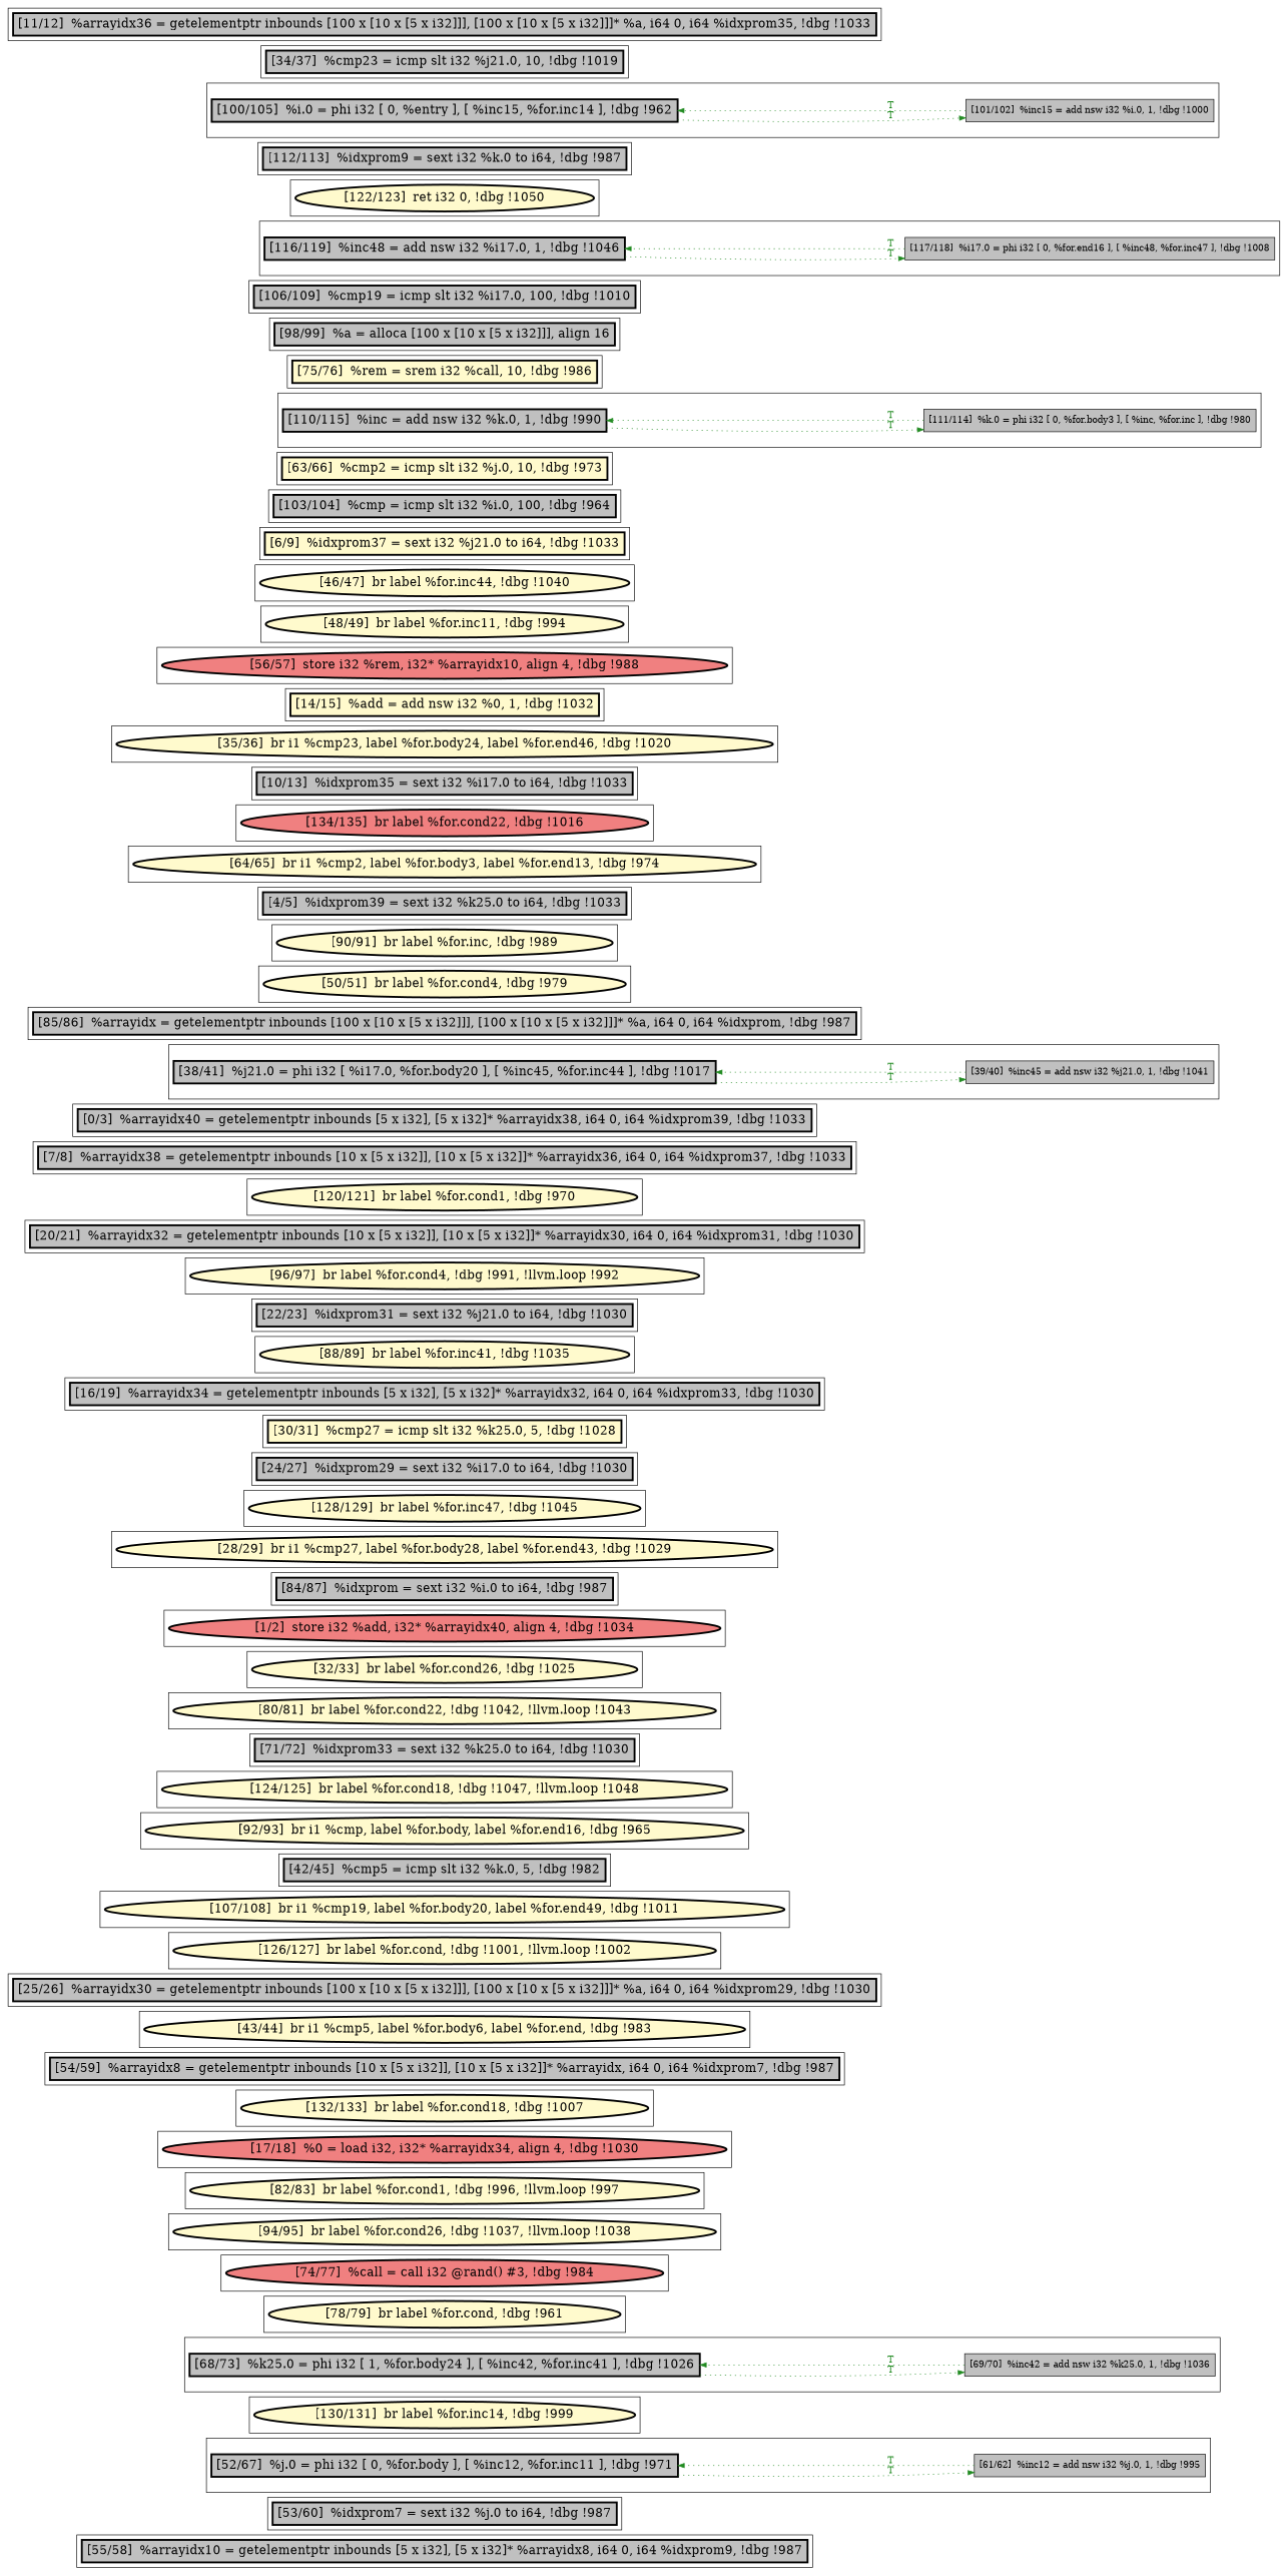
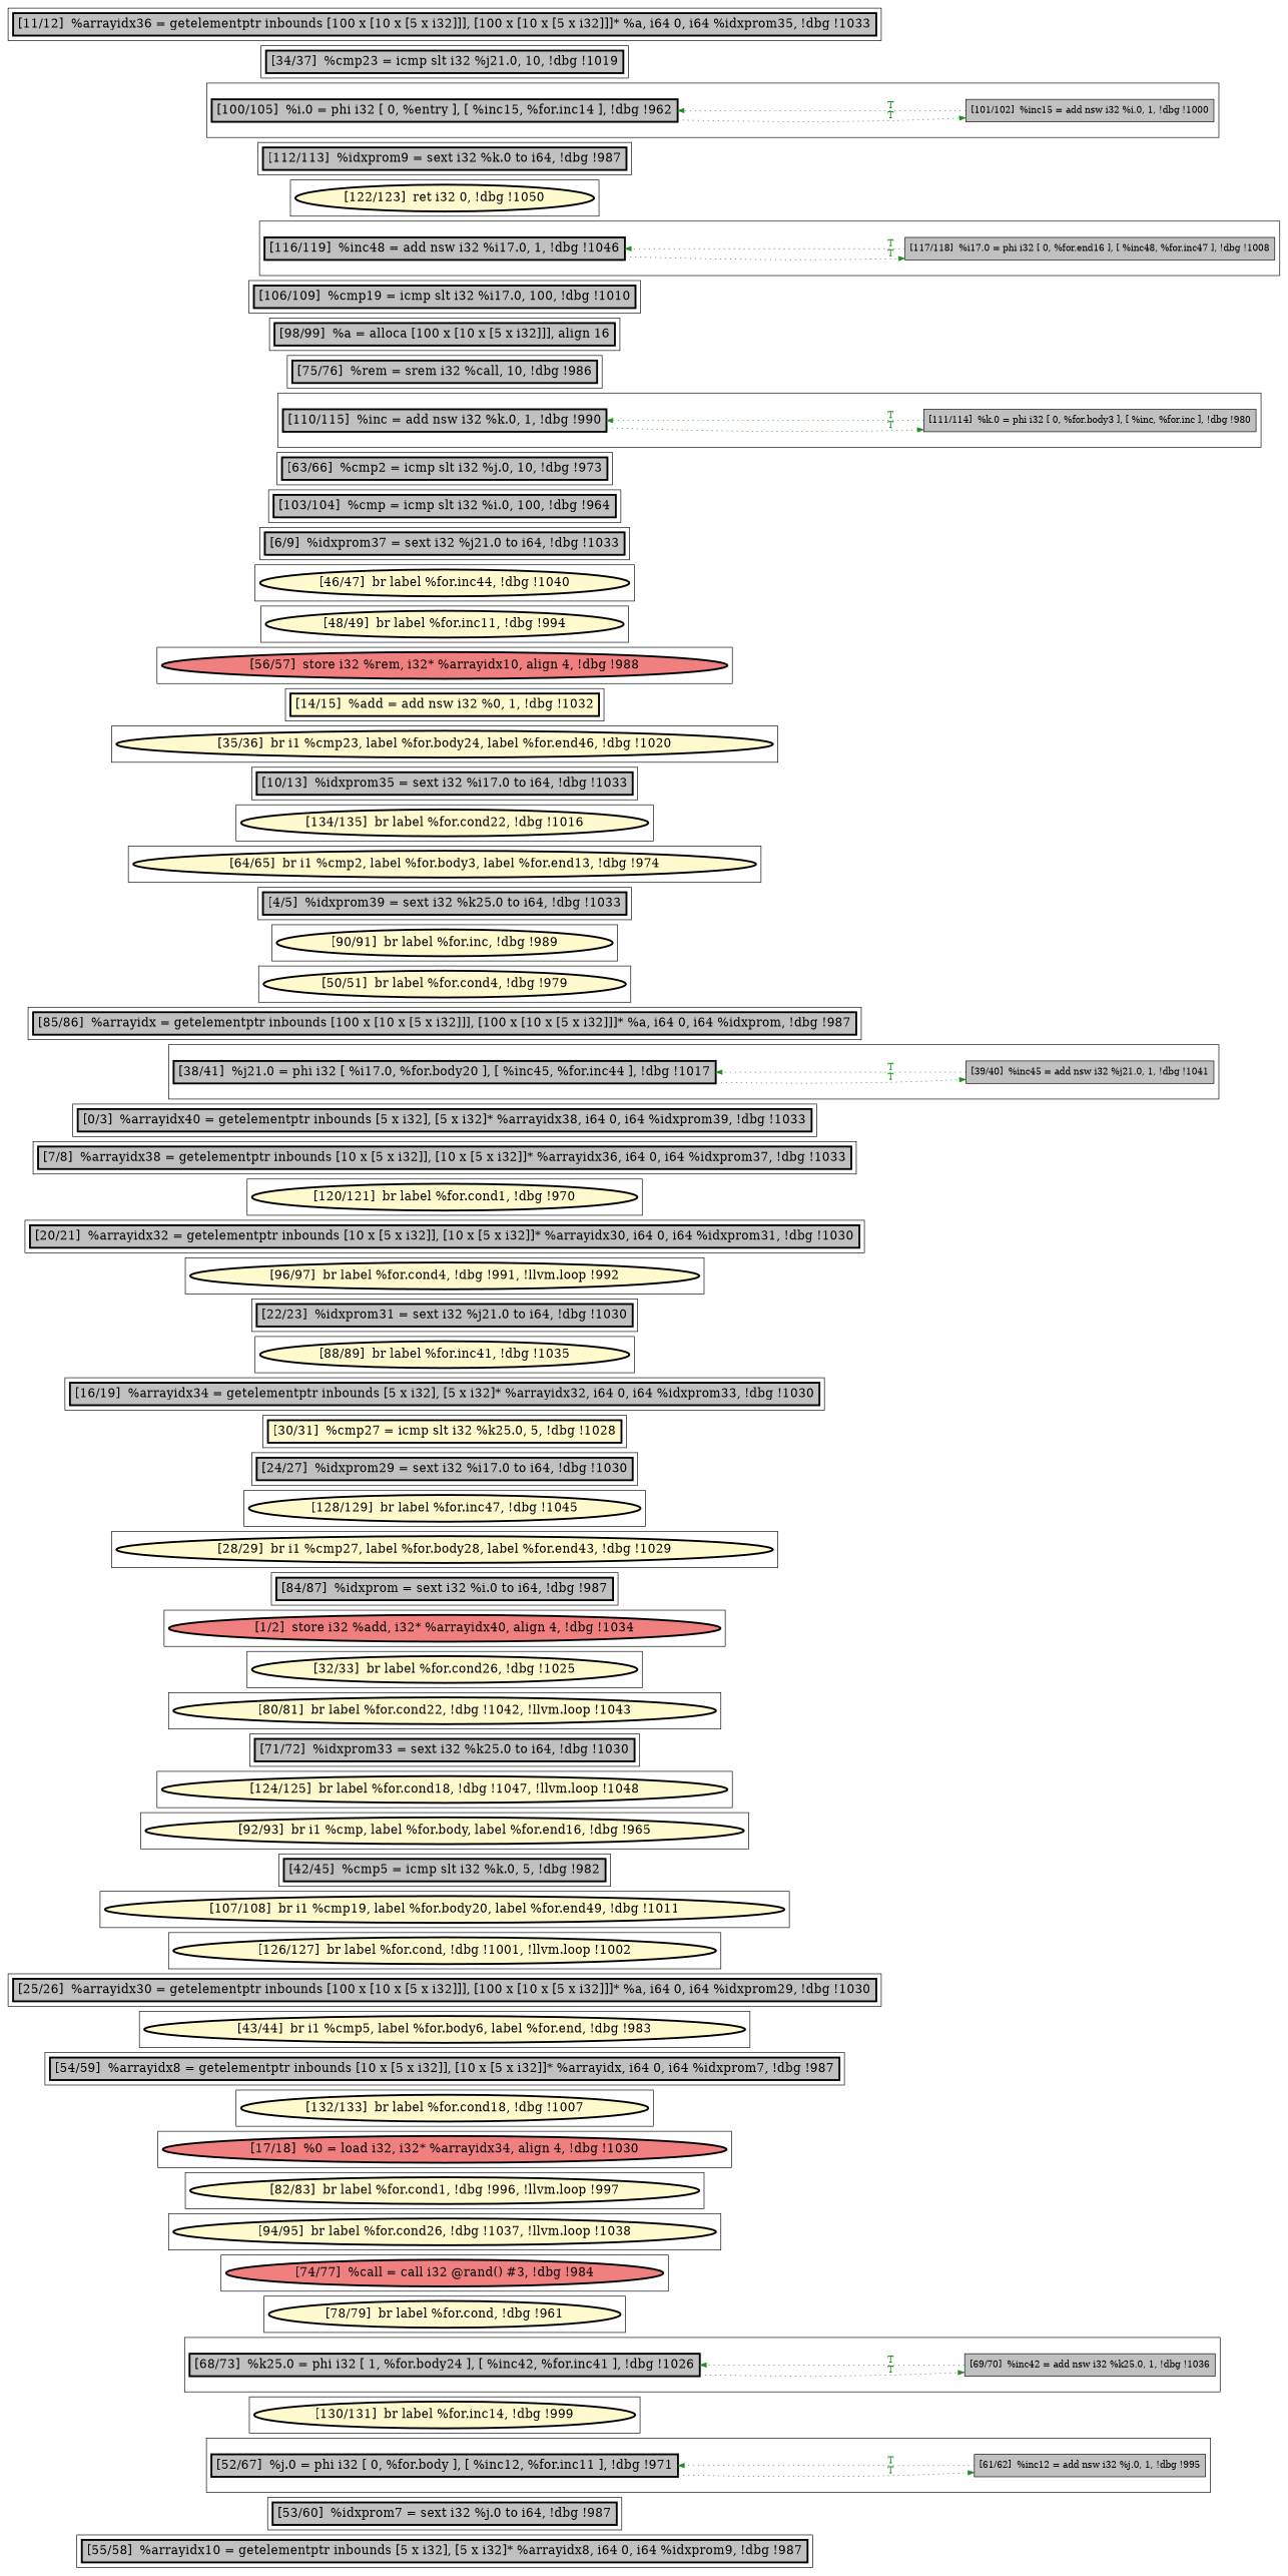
  digraph {
    fontname="DejaVu Serif"
    rankdir=LR
    node [fillcolor=grey fontname="DejaVu Serif" fontsize=20 penwidth=3.0 shape=rectangle style=filled]
    edge [color=forestgreen fontcolor=forestgreen fontname="DejaVu Serif" style=dotted]
    n1 [label="[55/58]  %arrayidx10 = getelementptr inbounds [5 x i32], [5 x i32]* %arrayidx8, i64 0, i64 %idxprom9, !dbg !987"]
    n2 [label="[53/60]  %idxprom7 = sext i32 %j.0 to i64, !dbg !987"]
    n3 [label="[52/67]  %j.0 = phi i32 [ 0, %for.body ], [ %inc12, %for.inc11 ], !dbg !971"]
    n4 [label="[61/62]  %inc12 = add nsw i32 %j.0, 1, !dbg !995" fontsize="" penwidth=""]
    n5 [fillcolor=lemonchiffon label="[130/131]  br label %for.inc14, !dbg !999" shape=ellipse]
    n6 [label="[68/73]  %k25.0 = phi i32 [ 1, %for.body24 ], [ %inc42, %for.inc41 ], !dbg !1026"]
    n7 [label="[69/70]  %inc42 = add nsw i32 %k25.0, 1, !dbg !1036" fontsize="" penwidth=""]
    n8 [fillcolor=lemonchiffon label="[78/79]  br label %for.cond, !dbg !961" shape=ellipse]
    n9 [fillcolor=lightcoral label="[74/77]  %call = call i32 @rand() #3, !dbg !984" shape=ellipse]
    n10 [fillcolor=lemonchiffon label="[94/95]  br label %for.cond26, !dbg !1037, !llvm.loop !1038" shape=ellipse]
    n11 [fillcolor=lemonchiffon label="[82/83]  br label %for.cond1, !dbg !996, !llvm.loop !997" shape=ellipse]
    n12 [fillcolor=lightcoral label="[17/18]  %0 = load i32, i32* %arrayidx34, align 4, !dbg !1030" shape=ellipse]
    n13 [fillcolor=lemonchiffon label="[132/133]  br label %for.cond18, !dbg !1007" shape=ellipse]
    n14 [label="[54/59]  %arrayidx8 = getelementptr inbounds [10 x [5 x i32]], [10 x [5 x i32]]* %arrayidx, i64 0, i64 %idxprom7, !dbg !987"]
    n15 [fillcolor=lemonchiffon label="[43/44]  br i1 %cmp5, label %for.body6, label %for.end, !dbg !983" shape=ellipse]
    n16 [label="[25/26]  %arrayidx30 = getelementptr inbounds [100 x [10 x [5 x i32]]], [100 x [10 x [5 x i32]]]* %a, i64 0, i64 %idxprom29, !dbg !1030"]
    n17 [fillcolor=lemonchiffon label="[126/127]  br label %for.cond, !dbg !1001, !llvm.loop !1002" shape=ellipse]
    n18 [fillcolor=lemonchiffon label="[107/108]  br i1 %cmp19, label %for.body20, label %for.end49, !dbg !1011" shape=ellipse]
    n19 [label="[42/45]  %cmp5 = icmp slt i32 %k.0, 5, !dbg !982"]
    n20 [fillcolor=lemonchiffon label="[92/93]  br i1 %cmp, label %for.body, label %for.end16, !dbg !965" shape=ellipse]
    n21 [fillcolor=lemonchiffon label="[124/125]  br label %for.cond18, !dbg !1047, !llvm.loop !1048" shape=ellipse]
    n22 [label="[71/72]  %idxprom33 = sext i32 %k25.0 to i64, !dbg !1030"]
    n23 [fillcolor=lemonchiffon label="[80/81]  br label %for.cond22, !dbg !1042, !llvm.loop !1043" shape=ellipse]
    n24 [fillcolor=lemonchiffon label="[32/33]  br label %for.cond26, !dbg !1025" shape=ellipse]
    n25 [fillcolor=lightcoral label="[1/2]  store i32 %add, i32* %arrayidx40, align 4, !dbg !1034" shape=ellipse]
    n26 [label="[84/87]  %idxprom = sext i32 %i.0 to i64, !dbg !987"]
    n27 [fillcolor=lemonchiffon label="[28/29]  br i1 %cmp27, label %for.body28, label %for.end43, !dbg !1029" shape=ellipse]
    n28 [fillcolor=lemonchiffon label="[128/129]  br label %for.inc47, !dbg !1045" shape=ellipse]
    n29 [label="[24/27]  %idxprom29 = sext i32 %i17.0 to i64, !dbg !1030"]
    n30 [fillcolor=lemonchiffon label="[30/31]  %cmp27 = icmp slt i32 %k25.0, 5, !dbg !1028"]
    n31 [label="[16/19]  %arrayidx34 = getelementptr inbounds [5 x i32], [5 x i32]* %arrayidx32, i64 0, i64 %idxprom33, !dbg !1030"]
    n32 [fillcolor=lemonchiffon label="[88/89]  br label %for.inc41, !dbg !1035" shape=ellipse]
    n33 [label="[22/23]  %idxprom31 = sext i32 %j21.0 to i64, !dbg !1030"]
    n34 [fillcolor=lemonchiffon label="[96/97]  br label %for.cond4, !dbg !991, !llvm.loop !992" shape=ellipse]
    n35 [label="[20/21]  %arrayidx32 = getelementptr inbounds [10 x [5 x i32]], [10 x [5 x i32]]* %arrayidx30, i64 0, i64 %idxprom31, !dbg !1030"]
    n36 [fillcolor=lemonchiffon label="[120/121]  br label %for.cond1, !dbg !970" shape=ellipse]
    n37 [label="[7/8]  %arrayidx38 = getelementptr inbounds [10 x [5 x i32]], [10 x [5 x i32]]* %arrayidx36, i64 0, i64 %idxprom37, !dbg !1033"]
    n38 [label="[0/3]  %arrayidx40 = getelementptr inbounds [5 x i32], [5 x i32]* %arrayidx38, i64 0, i64 %idxprom39, !dbg !1033"]
    n39 [label="[38/41]  %j21.0 = phi i32 [ %i17.0, %for.body20 ], [ %inc45, %for.inc44 ], !dbg !1017"]
    n40 [label="[39/40]  %inc45 = add nsw i32 %j21.0, 1, !dbg !1041" fontsize="" penwidth=""]
    n41 [label="[85/86]  %arrayidx = getelementptr inbounds [100 x [10 x [5 x i32]]], [100 x [10 x [5 x i32]]]* %a, i64 0, i64 %idxprom, !dbg !987"]
    n42 [fillcolor=lemonchiffon label="[50/51]  br label %for.cond4, !dbg !979" shape=ellipse]
    n43 [fillcolor=lemonchiffon label="[90/91]  br label %for.inc, !dbg !989" shape=ellipse]
    n44 [label="[4/5]  %idxprom39 = sext i32 %k25.0 to i64, !dbg !1033"]
    n45 [fillcolor=lemonchiffon label="[64/65]  br i1 %cmp2, label %for.body3, label %for.end13, !dbg !974" shape=ellipse]
-   n46 [fillcolor=lightcoral label="[134/135]  br label %for.cond22, !dbg !1016" shape=ellipse]
+   n46 [fillcolor=lemonchiffon label="[134/135]  br label %for.cond22, !dbg !1016" shape=ellipse]
    n47 [label="[10/13]  %idxprom35 = sext i32 %i17.0 to i64, !dbg !1033"]
    n48 [fillcolor=lemonchiffon label="[35/36]  br i1 %cmp23, label %for.body24, label %for.end46, !dbg !1020" shape=ellipse]
    n49 [fillcolor=lemonchiffon label="[14/15]  %add = add nsw i32 %0, 1, !dbg !1032"]
    n50 [fillcolor=lightcoral label="[56/57]  store i32 %rem, i32* %arrayidx10, align 4, !dbg !988" shape=ellipse]
    n51 [fillcolor=lemonchiffon label="[48/49]  br label %for.inc11, !dbg !994" shape=ellipse]
    n52 [fillcolor=lemonchiffon label="[46/47]  br label %for.inc44, !dbg !1040" shape=ellipse]
-   n53 [fillcolor=lemonchiffon label="[6/9]  %idxprom37 = sext i32 %j21.0 to i64, !dbg !1033"]
+   n53 [label="[6/9]  %idxprom37 = sext i32 %j21.0 to i64, !dbg !1033"]
    n54 [label="[103/104]  %cmp = icmp slt i32 %i.0, 100, !dbg !964"]
-   n55 [fillcolor=lemonchiffon label="[63/66]  %cmp2 = icmp slt i32 %j.0, 10, !dbg !973"]
+   n55 [label="[63/66]  %cmp2 = icmp slt i32 %j.0, 10, !dbg !973"]
    n56 [label="[110/115]  %inc = add nsw i32 %k.0, 1, !dbg !990"]
    n57 [label="[111/114]  %k.0 = phi i32 [ 0, %for.body3 ], [ %inc, %for.inc ], !dbg !980" fontsize="" penwidth=""]
-   n58 [fillcolor=lemonchiffon label="[75/76]  %rem = srem i32 %call, 10, !dbg !986"]
+   n58 [label="[75/76]  %rem = srem i32 %call, 10, !dbg !986"]
    n59 [label="[98/99]  %a = alloca [100 x [10 x [5 x i32]]], align 16"]
    n60 [label="[106/109]  %cmp19 = icmp slt i32 %i17.0, 100, !dbg !1010"]
    n61 [label="[116/119]  %inc48 = add nsw i32 %i17.0, 1, !dbg !1046"]
    n62 [label="[117/118]  %i17.0 = phi i32 [ 0, %for.end16 ], [ %inc48, %for.inc47 ], !dbg !1008" fontsize="" penwidth=""]
    n63 [fillcolor=lemonchiffon label="[122/123]  ret i32 0, !dbg !1050" shape=ellipse]
    n64 [label="[112/113]  %idxprom9 = sext i32 %k.0 to i64, !dbg !987"]
    n65 [label="[100/105]  %i.0 = phi i32 [ 0, %entry ], [ %inc15, %for.inc14 ], !dbg !962"]
    n66 [label="[101/102]  %inc15 = add nsw i32 %i.0, 1, !dbg !1000" fontsize="" penwidth=""]
    n67 [label="[34/37]  %cmp23 = icmp slt i32 %j21.0, 10, !dbg !1019"]
    n68 [label="[11/12]  %arrayidx36 = getelementptr inbounds [100 x [10 x [5 x i32]]], [100 x [10 x [5 x i32]]]* %a, i64 0, i64 %idxprom35, !dbg !1033"]
    subgraph cluster_1 {
      n1
    }
    subgraph cluster_2 {
      n2
    }
    subgraph cluster_3 {
      n3
      n4
    }
    subgraph cluster_4 {
      n5
    }
    subgraph cluster_5 {
      n6
      n7
    }
    subgraph cluster_6 {
      n8
    }
    subgraph cluster_7 {
      n9
    }
    subgraph cluster_8 {
      n10
    }
    subgraph cluster_9 {
      n11
    }
    subgraph cluster_10 {
      n12
    }
    subgraph cluster_11 {
      n13
    }
    subgraph cluster_12 {
      n14
    }
    subgraph cluster_13 {
      n15
    }
    subgraph cluster_14 {
      n16
    }
    subgraph cluster_15 {
      n17
    }
    subgraph cluster_16 {
      n18
    }
    subgraph cluster_17 {
      n19
    }
    subgraph cluster_18 {
      n20
    }
    subgraph cluster_19 {
      n21
    }
    subgraph cluster_20 {
      n22
    }
    subgraph cluster_21 {
      n23
    }
    subgraph cluster_22 {
      n24
    }
    subgraph cluster_23 {
      n25
    }
    subgraph cluster_24 {
      n26
    }
    subgraph cluster_25 {
      n27
    }
    subgraph cluster_26 {
      n28
    }
    subgraph cluster_27 {
      n29
    }
    subgraph cluster_28 {
      n30
    }
    subgraph cluster_29 {
      n31
    }
    subgraph cluster_30 {
      n32
    }
    subgraph cluster_31 {
      n33
    }
    subgraph cluster_32 {
      n34
    }
    subgraph cluster_33 {
      n35
    }
    subgraph cluster_34 {
      n36
    }
    subgraph cluster_35 {
      n37
    }
    subgraph cluster_36 {
      n38
    }
    subgraph cluster_37 {
      n39
      n40
    }
    subgraph cluster_38 {
      n41
    }
    subgraph cluster_39 {
      n42
    }
    subgraph cluster_40 {
      n43
    }
    subgraph cluster_41 {
      n44
    }
    subgraph cluster_42 {
      n45
    }
    subgraph cluster_43 {
      n46
    }
    subgraph cluster_44 {
      n47
    }
    subgraph cluster_45 {
      n48
    }
    subgraph cluster_46 {
      n49
    }
    subgraph cluster_47 {
      n50
    }
    subgraph cluster_48 {
      n51
    }
    subgraph cluster_49 {
      n52
    }
    subgraph cluster_50 {
      n53
    }
    subgraph cluster_51 {
      n54
    }
    subgraph cluster_52 {
      n55
    }
    subgraph cluster_53 {
      n56
      n57
    }
    subgraph cluster_54 {
      n58
    }
    subgraph cluster_55 {
      n59
    }
    subgraph cluster_56 {
      n60
    }
    subgraph cluster_57 {
      n61
      n62
    }
    subgraph cluster_58 {
      n63
    }
    subgraph cluster_59 {
      n64
    }
    subgraph cluster_60 {
      n65
      n66
    }
    subgraph cluster_61 {
      n67
    }
    subgraph cluster_62 {
      n68
    }
    n3 -> n4 [label=T]
    n4 -> n3 [label=T]
    n6 -> n7 [label=T]
    n7 -> n6 [label=T]
    n39 -> n40 [label=T]
    n40 -> n39 [label=T]
    n56 -> n57 [label=T]
    n57 -> n56 [label=T]
    n61 -> n62 [label=T]
    n62 -> n61 [label=T]
    n65 -> n66 [label=T]
    n66 -> n65 [label=T]
  }
